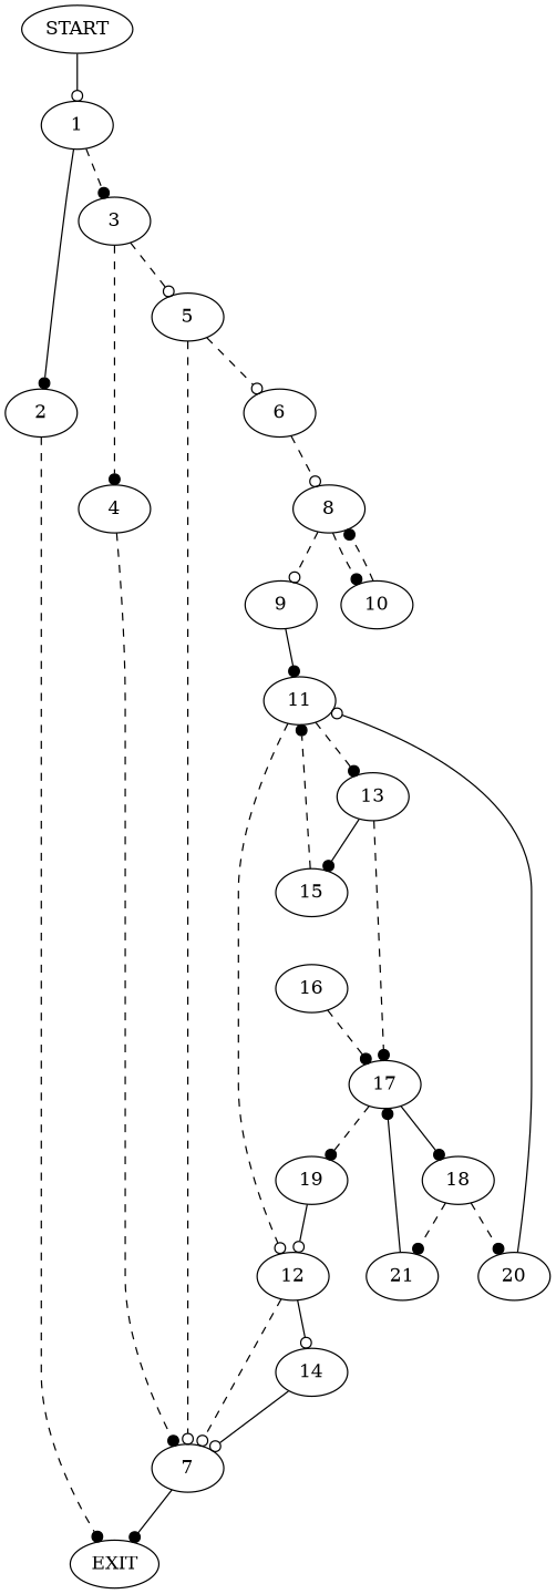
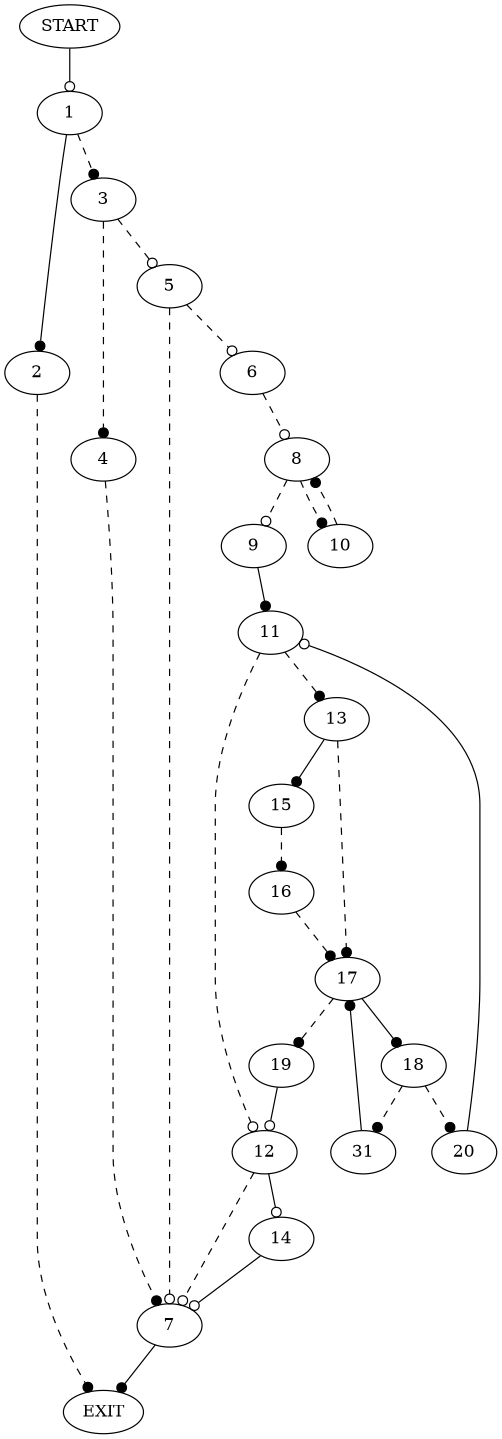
  digraph {
    edge [arrowhead=dot style=dashed]
    n1 [label=START]
    1
    2
    3
    n5 [label=EXIT]
    4
    5
    7
    6
    8
    9
    10
    11
    12
    13
    14
    15
    17
    16
    18
    19
    20
-   21
+   21 [label=31]
    n1 -> 1 [arrowhead=odot style=solid]
    1 -> 2 [style=solid]
    1 -> 3
    2 -> n5
    3 -> 4
    3 -> 5 [arrowhead=odot]
    4 -> 7
    5 -> 7 [arrowhead=odot]
    5 -> 6 [arrowhead=odot]
    7 -> n5 [style=solid]
    6 -> 8 [arrowhead=odot]
    8 -> 9 [arrowhead=odot]
    8 -> 10
    9 -> 11 [style=solid]
    10 -> 8
    11 -> 12 [arrowhead=odot]
    11 -> 13
    12 -> 7 [arrowhead=odot]
    12 -> 14 [arrowhead=odot style=solid]
    13 -> 15 [style=solid]
    13 -> 17
    14 -> 7 [arrowhead=odot style=solid]
-   15 -> 11
+   15 -> 16
    17 -> 18 [style=solid]
    17 -> 19
    16 -> 17
    18 -> 20
    18 -> 21
    19 -> 12 [arrowhead=odot style=solid]
    20 -> 11 [arrowhead=odot style=solid]
    21 -> 17 [style=solid]
  }
